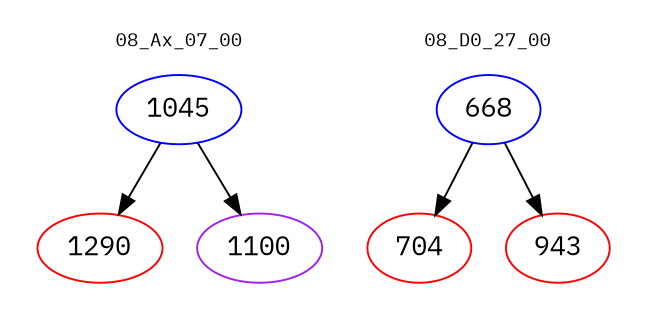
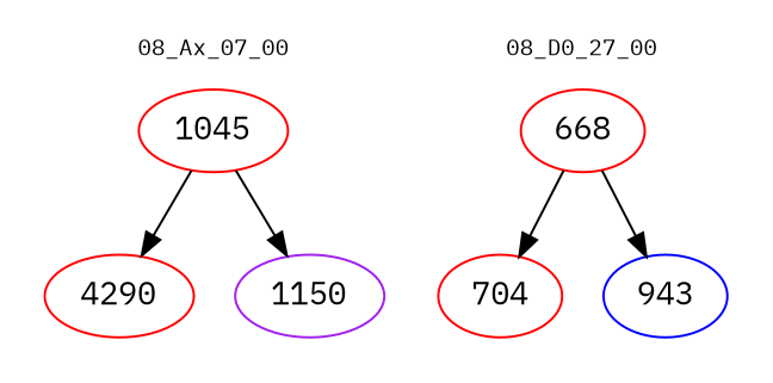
  digraph {
    fontname="IBM Plex Mono"
    node [color=red fontname="IBM Plex Mono"]
    edge [color=black fontname="IBM Plex Mono"]
-   n1 [color=blue label=1045]
-   n2 [label=1290]
-   n3 [color=purple label=1100]
-   n4 [color=blue label=668]
+   n1 [label=1045]
+   n2 [label=4290]
+   n3 [color=purple label=1150]
+   n4 [label=668]
    n5 [label=704]
-   n6 [label=943]
+   n6 [color=blue label=943]
    subgraph cluster_1 {
      color=white
      fontsize=10
      label="08_Ax_07_00"
      n1
      n2
      n3
    }
    subgraph cluster_2 {
      color=white
      fontsize=10
      label="08_D0_27_00"
      n4
      n5
      n6
    }
    n1 -> n2
    n1 -> n3
    n4 -> n5
    n4 -> n6
  }
